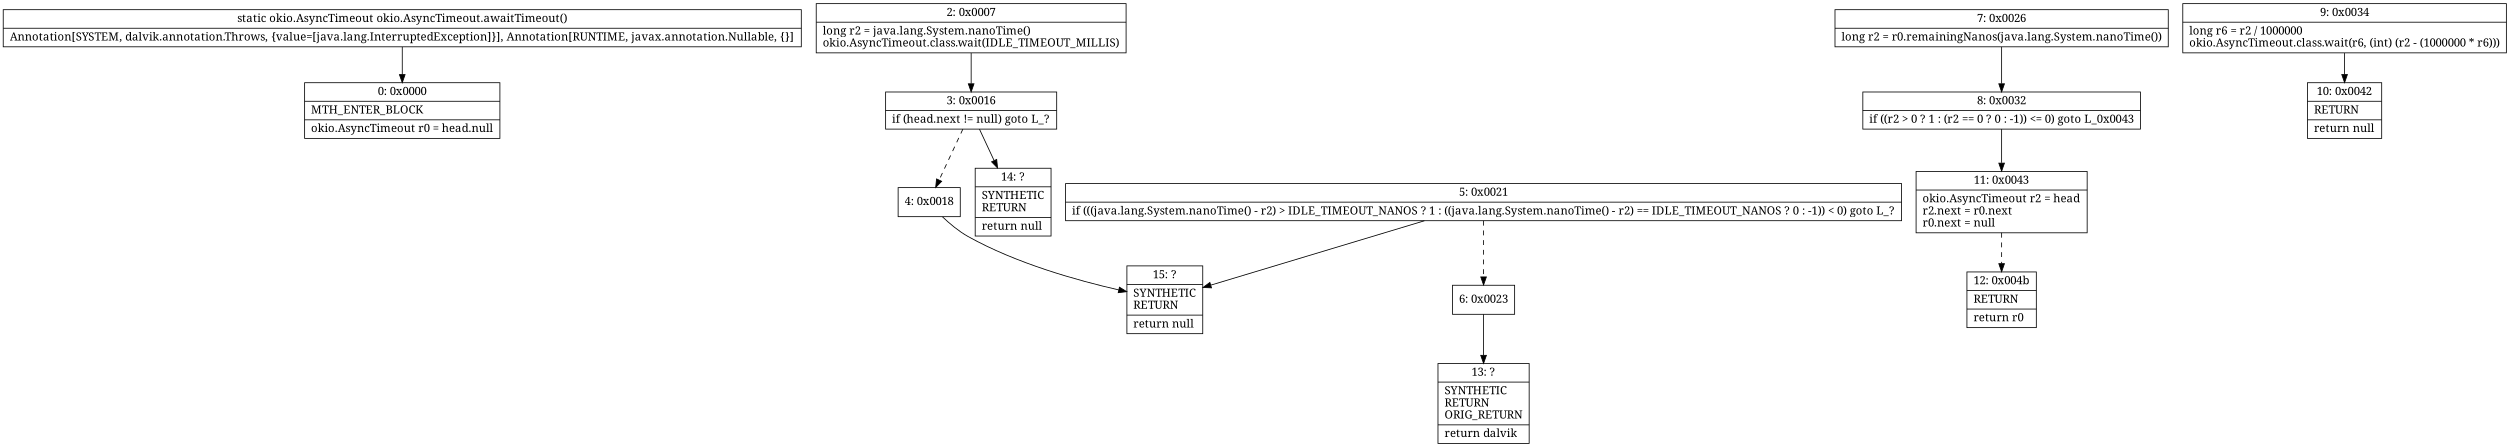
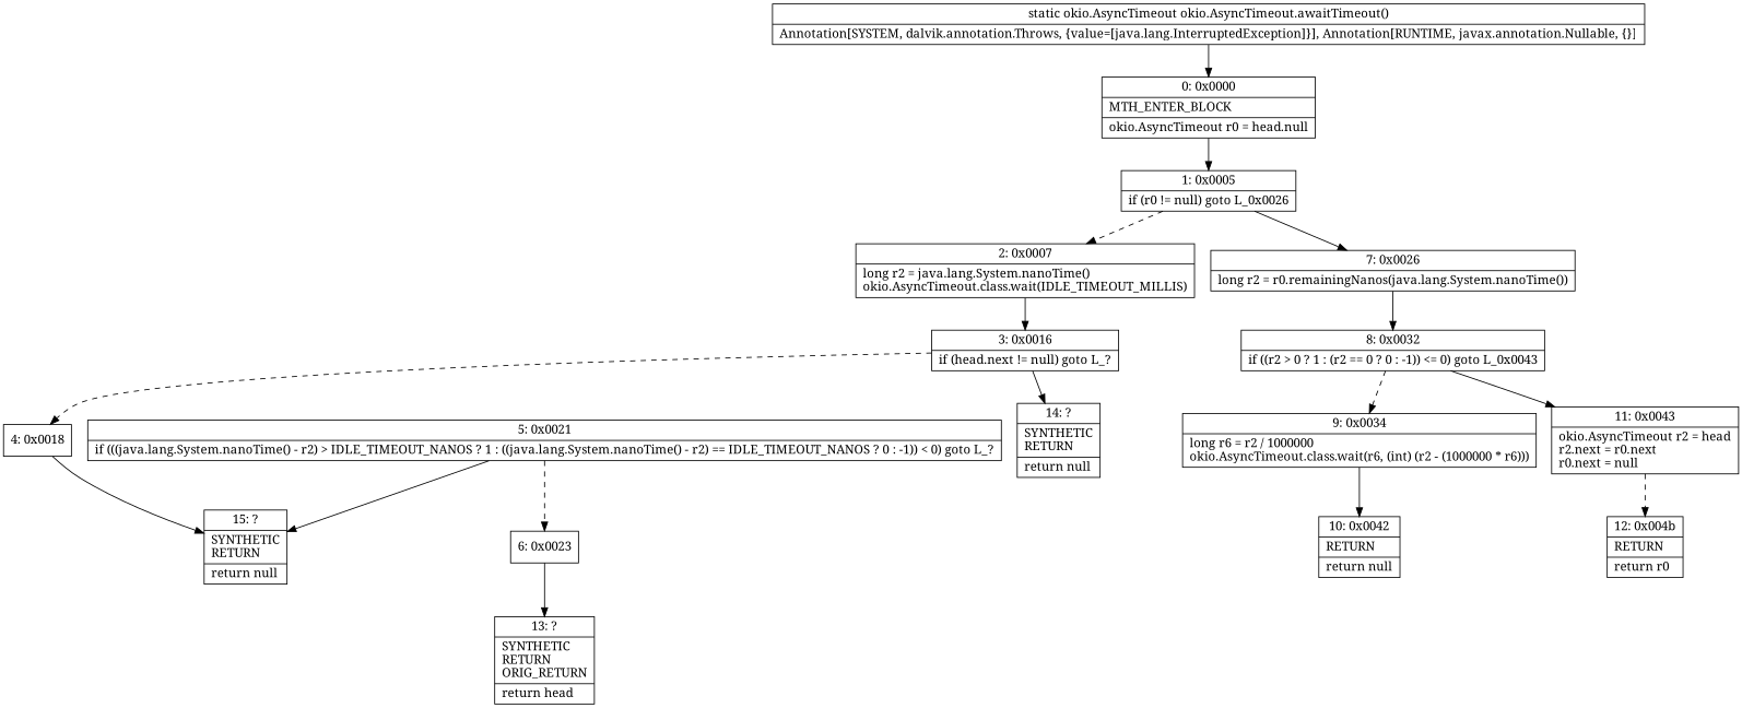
  digraph {
    fontname="Noto Serif"
    node [fontname="Noto Serif" shape=record]
    edge [fontname="Noto Serif"]
    n1 [label="{0\:\ 0x0000|MTH_ENTER_BLOCK\l|okio.AsyncTimeout r0 = head.null\l}"]
+   n2 [label="{1\:\ 0x0005|if (r0 != null) goto L_0x0026\l}"]
    n3 [label="{2\:\ 0x0007|long r2 = java.lang.System.nanoTime()\lokio.AsyncTimeout.class.wait(IDLE_TIMEOUT_MILLIS)\l}"]
    n4 [label="{7\:\ 0x0026|long r2 = r0.remainingNanos(java.lang.System.nanoTime())\l}"]
    n5 [label="{3\:\ 0x0016|if (head.next != null) goto L_?\l}"]
    n6 [label="{8\:\ 0x0032|if ((r2 \> 0 ? 1 : (r2 == 0 ? 0 : \-1)) \<= 0) goto L_0x0043\l}"]
    n7 [label="{4\:\ 0x0018}"]
    n8 [label="{14\:\ ?|SYNTHETIC\lRETURN\l|return null\l}"]
    n9 [label="{15\:\ ?|SYNTHETIC\lRETURN\l|return null\l}"]
    n10 [label="{5\:\ 0x0021|if (((java.lang.System.nanoTime() \- r2) \> IDLE_TIMEOUT_NANOS ? 1 : ((java.lang.System.nanoTime() \- r2) == IDLE_TIMEOUT_NANOS ? 0 : \-1)) \< 0) goto L_?\l}"]
    n11 [label="{6\:\ 0x0023}"]
-   n12 [label="{13\:\ ?|SYNTHETIC\lRETURN\lORIG_RETURN\l|return dalvik\l}"]
+   n12 [label="{13\:\ ?|SYNTHETIC\lRETURN\lORIG_RETURN\l|return head\l}"]
    n13 [label="{9\:\ 0x0034|long r6 = r2 \/ 1000000\lokio.AsyncTimeout.class.wait(r6, (int) (r2 \- (1000000 * r6)))\l}"]
    n14 [label="{11\:\ 0x0043|okio.AsyncTimeout r2 = head\lr2.next = r0.next\lr0.next = null\l}"]
    n15 [label="{10\:\ 0x0042|RETURN\l|return null\l}"]
    n16 [label="{12\:\ 0x004b|RETURN\l|return r0\l}"]
    n17 [label="{static okio.AsyncTimeout okio.AsyncTimeout.awaitTimeout()  | Annotation[SYSTEM, dalvik.annotation.Throws, \{value=[java.lang.InterruptedException]\}], Annotation[RUNTIME, javax.annotation.Nullable, \{\}]\l}"]
+   n1 -> n2
+   n2 -> n3 [style=dashed]
+   n2 -> n4
    n3 -> n5
    n4 -> n6
    n5 -> n7 [style=dashed]
    n5 -> n8
+   n6 -> n13 [style=dashed]
    n6 -> n14
    n7 -> n9
    n10 -> n9
    n10 -> n11 [style=dashed]
    n11 -> n12
    n13 -> n15
    n14 -> n16 [style=dashed]
    n17 -> n1
  }
